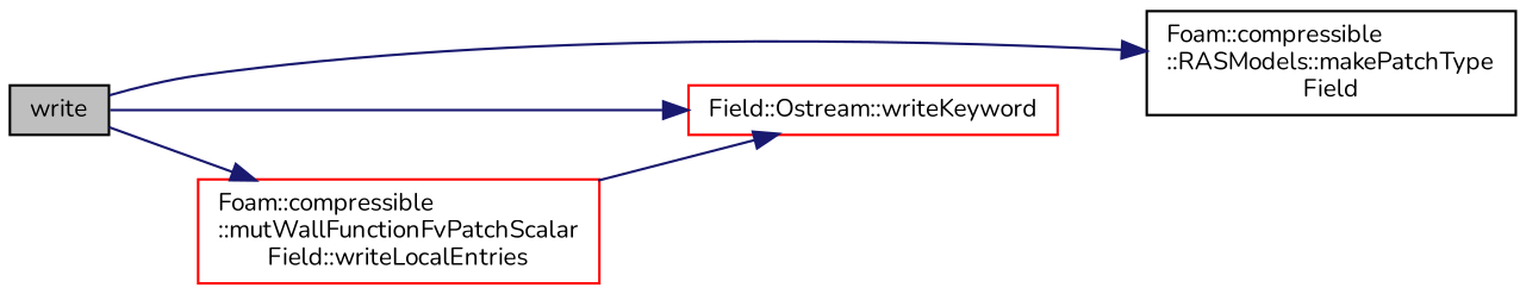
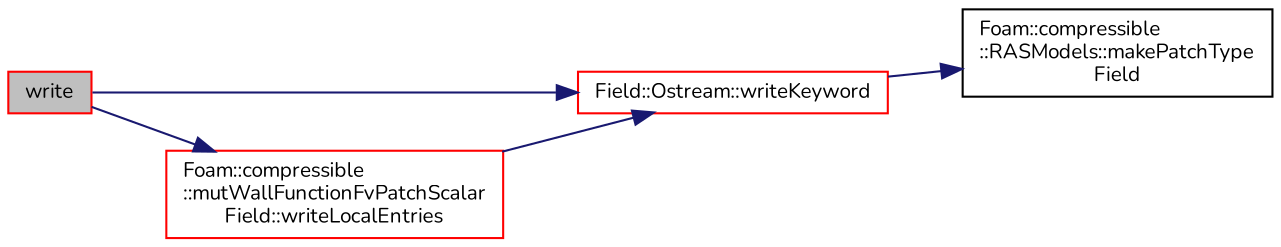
  digraph {
    fontname=Nunito
    rankdir=LR
    node [color=black fontname=Nunito fontsize=10 shape=record]
    edge [color=midnightblue fontname=Nunito fontsize=10 labelfontname=FreeSans labelfontsize=10 style=solid]
-   n1 [fillcolor=grey75 fontcolor=black height=0.2 label=write style=filled width=0.4]
+   n1 [color=red fillcolor=grey75 fontcolor=black height=0.2 label=write style=filled width=0.4]
    n2 [height=0.2 label="Foam::compressible\l::RASModels::makePatchType\lField" width=0.4]
    n3 [color=red height=0.2 label="Field::Ostream::writeKeyword" width=0.4]
    n4 [color=red height=0.2 label="Foam::compressible\l::mutWallFunctionFvPatchScalar\lField::writeLocalEntries" width=0.4]
-   n1 -> n2
+   n3 -> n2
    n1 -> n3
    n1 -> n4
    n4 -> n3
  }
